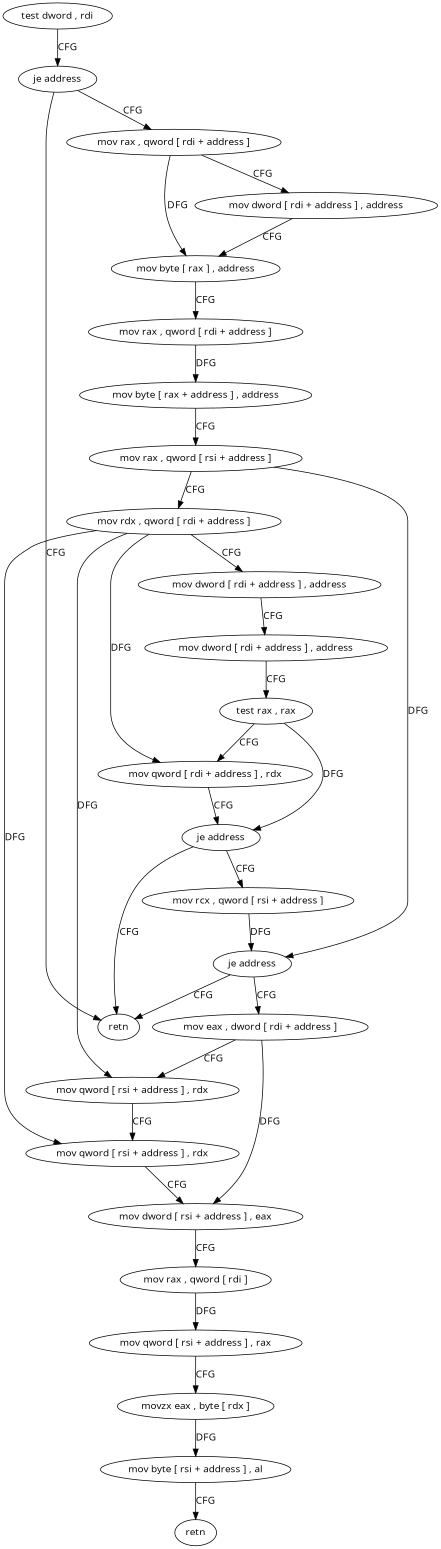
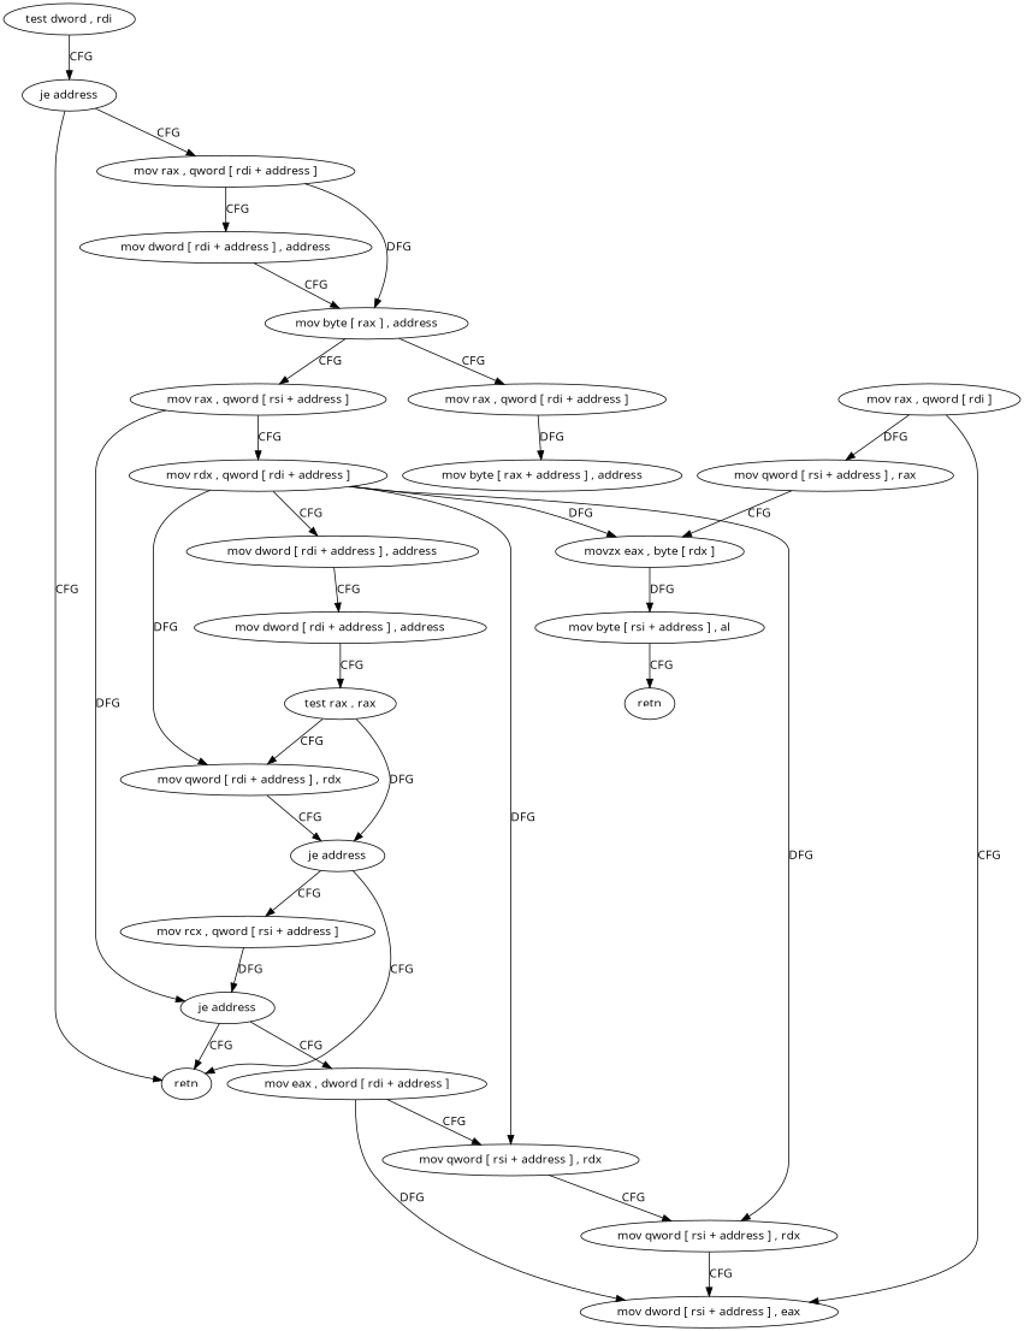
  digraph {
    fontname="Open Sans"
    node [fontname="Open Sans"]
    edge [fontname="Open Sans"]
    n1 [label="test dword , rdi"]
    n2 [label="je address"]
    n3 [label=retn]
    n4 [label="mov rax , qword [ rdi + address ]"]
    n5 [label="mov dword [ rdi + address ] , address"]
    n6 [label="mov byte [ rax ] , address"]
    n7 [label="mov rax , qword [ rdi + address ]"]
    n8 [label="mov byte [ rax + address ] , address"]
    n9 [label="mov rax , qword [ rsi + address ]"]
    n10 [label="mov rdx , qword [ rdi + address ]"]
    n11 [label="je address"]
    n12 [label="mov dword [ rdi + address ] , address"]
    n13 [label="mov qword [ rdi + address ] , rdx"]
    n14 [label="mov qword [ rsi + address ] , rdx"]
    n15 [label="mov qword [ rsi + address ] , rdx"]
    n16 [label="movzx eax , byte [ rdx ]"]
    n17 [label="test rax , rax"]
    n18 [label="je address"]
    n19 [label="mov eax , dword [ rdi + address ]"]
    n20 [label="mov dword [ rdi + address ] , address"]
    n21 [label="mov dword [ rsi + address ] , eax"]
    n22 [label="mov byte [ rsi + address ] , al"]
    n23 [label="mov rcx , qword [ rsi + address ]"]
    n24 [label="mov rax , qword [ rdi ]"]
    n25 [label="mov qword [ rsi + address ] , rax"]
    n26 [label=retn]
    n1 -> n2 [label=CFG]
    n2 -> n3 [label=CFG]
    n2 -> n4 [label=CFG]
    n4 -> n5 [label=CFG]
    n4 -> n6 [label=DFG]
    n5 -> n6 [label=CFG]
    n6 -> n7 [label=CFG]
    n7 -> n8 [label=DFG]
-   n8 -> n9 [label=CFG]
+   n6 -> n9 [label=CFG]
    n9 -> n10 [label=CFG]
    n9 -> n11 [label=DFG]
    n10 -> n12 [label=CFG]
    n10 -> n13 [label=DFG]
    n10 -> n14 [label=DFG]
    n10 -> n15 [label=DFG]
+   n10 -> n16 [label=DFG]
    n11 -> n3 [label=CFG]
    n11 -> n19 [label=CFG]
    n12 -> n20 [label=CFG]
    n13 -> n18 [label=CFG]
    n14 -> n15 [label=CFG]
    n15 -> n21 [label=CFG]
    n16 -> n22 [label=DFG]
    n17 -> n13 [label=CFG]
    n17 -> n18 [label=DFG]
    n18 -> n3 [label=CFG]
    n18 -> n23 [label=CFG]
    n19 -> n14 [label=CFG]
    n19 -> n21 [label=DFG]
    n20 -> n17 [label=CFG]
-   n21 -> n24 [label=CFG]
+   n24 -> n21 [label=CFG]
    n22 -> n26 [label=CFG]
    n23 -> n11 [label=DFG]
    n24 -> n25 [label=DFG]
    n25 -> n16 [label=CFG]
  }
